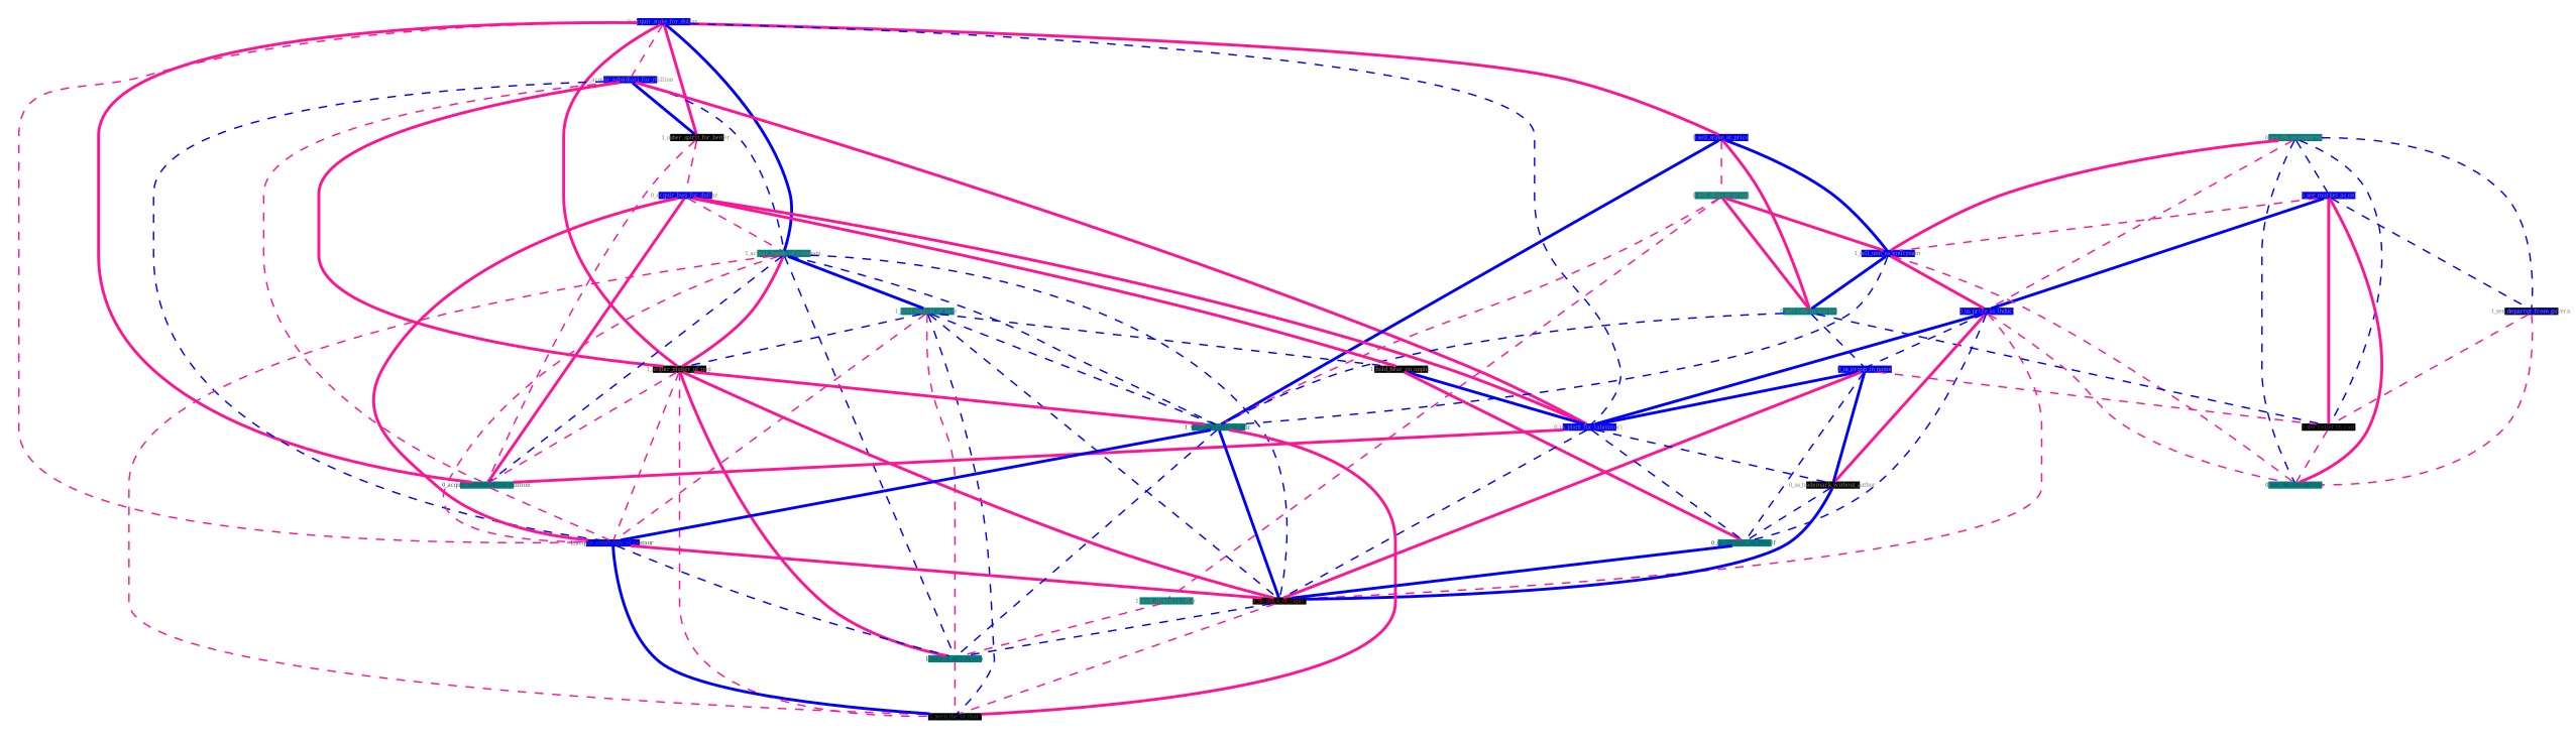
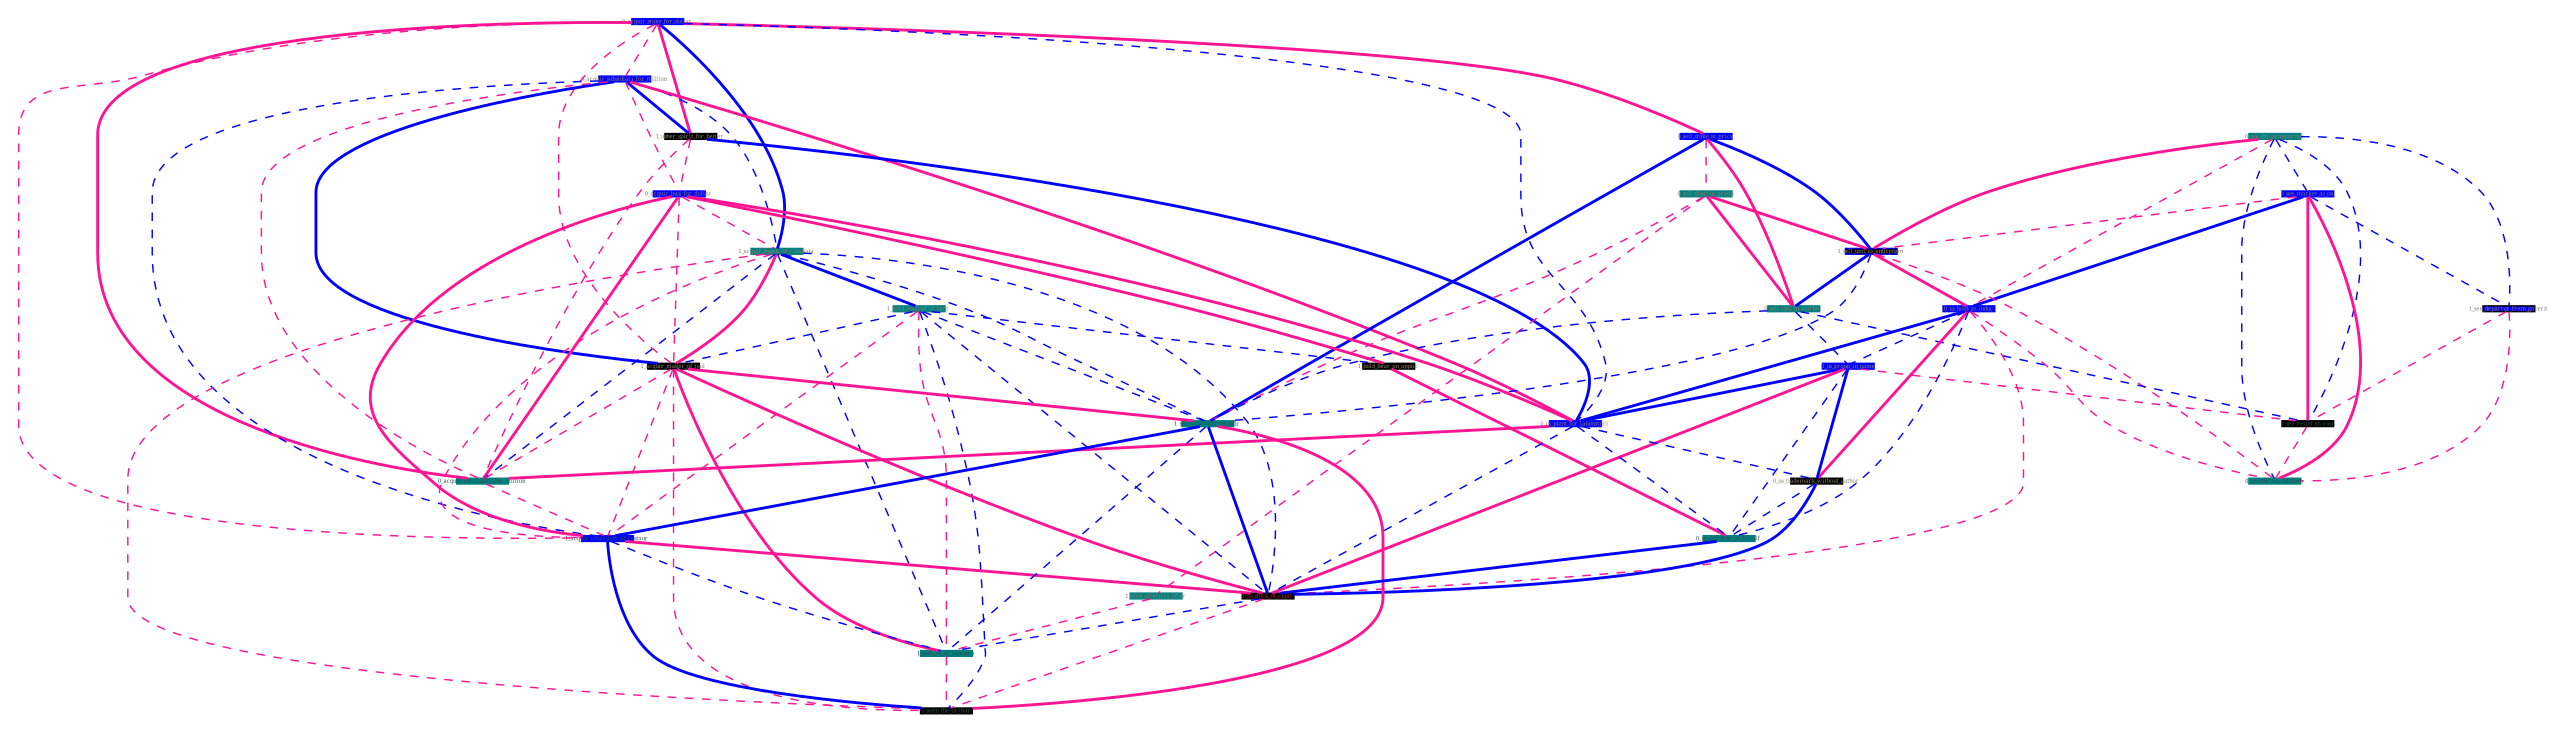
  graph {
    fontname="Noto Serif"
    node [color=teal fixedsize=true fontcolor="#8b7d6b" fontname="Noto Serif" fontsize=4 shape=polygon style=filled]
    edge [color=deeppink fontname="Noto Serif" style=dashed w=1]
    "0_acquir_stake_for_dollar " [color=blue height=.06 width=.5]
    "0_acquir_subsidiari_for_million " [color=blue height=.06 width=.5]
    "0_see_thi_as_opportun " [height=.06 width=.5]
    "1_usher_spirit_for_better " [color=black height=.06 width=.5]
    "0_sell_stake_at_price " [color=blue height=.06 width=.5]
    "0_acquir_busi_for_dollar " [color=blue height=.06 width=.5]
    "0_sell_divis_to_group " [height=.06 width=.5]
    "0_see_market_as_on " [color=blue height=.06 width=.5]
-   "1_sell_unit_as_entitynam " [color=blue height=.06 width=.5]
+   "1_sell_unit_as_entitynam " [color=blue height=.06 width=.5 fillcolor=black]
    "0_sell_issu_in_market " [height=.06 width=.5]
-   "0_us_prize_as_induc " [color=blue height=.06 width=.5]
+   "0_us_prize_as_induc " [color=blue height=.06 width=.5 label="0_us_hold_as_induc"]
    "1_acquir_hundr_of_compani " [height=.06 width=.5]
    "1_seek_altern_to_offer " [height=.06 width=.5]
    "1_hold_equival_of_hear " [height=.06 width=.5]
    n15 [color=blue height=.06 label="0_us_group_in_name" width=.5]
    "1_see_departur_from_govern " [color=black fillcolor=blue height=.06 width=.5]
    "1_hold_hear_on_applic " [color=black height=.06 width=.5]
    "0_us_plant_for_laboratori " [color=blue height=.06 width=.5]
    "1_acquir_maker_of_tool " [color=black height=.06 width=.5]
    "0_us_trademark_without_author " [color=black height=.06 width=.5]
    "1_us_stock_of_capit " [color=black fontcolor="#b22222" height=.06 width=.5]
    "0_acquir_entitynam_for_million " [fontcolor="#2f4f4f" height=.06 width=.5]
    "1_acquir_othernum_of_restaur " [color=blue fontcolor="#2f4f4f" height=.06 width=.5]
    "0_see_relief_in_cost " [color=black fontcolor="#2f4f4f" height=.06 width=.5]
    "0_see_thi_as_reaction " [fontcolor="#2f4f4f" height=.06 width=.5]
    "1_sell_othernum_of_offic " [fontcolor="#2f4f4f" height=.06 width=.5]
    "0_us_influenc_on_behalf " [fontcolor="#2f4f4f" height=.06 width=.5]
    "1_seek_%_of_concern " [fontcolor="#2f4f4f" height=.06 width=.5]
    "1_seen_the_of_that " [color=black fontcolor="#2f4f4f" height=.06 width=.5]
    subgraph sub_1 {
      "0_acquir_stake_for_dollar "
      "0_acquir_subsidiari_for_million "
      "0_see_thi_as_opportun "
      "1_usher_spirit_for_better "
      "0_sell_stake_at_price "
      "0_acquir_busi_for_dollar "
      "0_sell_divis_to_group "
      "0_see_market_as_on "
      "1_sell_unit_as_entitynam "
      "0_sell_issu_in_market "
      "0_us_prize_as_induc "
      "1_acquir_hundr_of_compani "
      "1_seek_altern_to_offer "
      "1_hold_equival_of_hear "
      n15
      "1_see_departur_from_govern "
      "1_hold_hear_on_applic "
      "0_us_plant_for_laboratori "
      "1_acquir_maker_of_tool "
      "0_us_trademark_without_author "
    }
    subgraph sub_2 {
      "1_us_stock_of_capit "
    }
    "0_acquir_stake_for_dollar " -- "0_acquir_subsidiari_for_million " [w=2]
    "0_acquir_stake_for_dollar " -- "1_usher_spirit_for_better " [style=bold]
    "0_acquir_stake_for_dollar " -- "0_sell_stake_at_price " [style=bold]
    "0_acquir_stake_for_dollar " -- "1_acquir_hundr_of_compani " [color=blue style=bold]
    "0_acquir_stake_for_dollar " -- "0_us_plant_for_laboratori " [color=blue]
-   "0_acquir_stake_for_dollar " -- "1_acquir_maker_of_tool " [style=bold]
+   "0_acquir_stake_for_dollar " -- "1_acquir_maker_of_tool "
    "0_acquir_stake_for_dollar " -- "0_acquir_entitynam_for_million " [style=bold w=2]
    "0_acquir_stake_for_dollar " -- "1_acquir_othernum_of_restaur "
    "0_acquir_subsidiari_for_million " -- "1_usher_spirit_for_better " [color=blue style=bold]
+   "0_acquir_subsidiari_for_million " -- "0_acquir_busi_for_dollar " [w=2]
    "0_acquir_subsidiari_for_million " -- "1_acquir_hundr_of_compani " [color=blue]
    "0_acquir_subsidiari_for_million " -- "0_us_plant_for_laboratori " [style=bold]
-   "0_acquir_subsidiari_for_million " -- "1_acquir_maker_of_tool " [style=bold]
+   "0_acquir_subsidiari_for_million " -- "1_acquir_maker_of_tool " [color=blue style=bold]
    "0_acquir_subsidiari_for_million " -- "0_acquir_entitynam_for_million " [w=3]
    "0_acquir_subsidiari_for_million " -- "1_acquir_othernum_of_restaur " [color=blue]
    "0_see_thi_as_opportun " -- "0_see_market_as_on " [color=blue w=2]
    "0_see_thi_as_opportun " -- "1_sell_unit_as_entitynam " [style=bold]
    "0_see_thi_as_opportun " -- "0_us_prize_as_induc "
    "0_see_thi_as_opportun " -- "1_see_departur_from_govern " [color=blue]
    "0_see_thi_as_opportun " -- "0_see_relief_in_cost " [color=blue]
    "0_see_thi_as_opportun " -- "0_see_thi_as_reaction " [color=blue w=3]
    "1_usher_spirit_for_better " -- "0_acquir_busi_for_dollar "
-   "1_hold_hear_on_applic " -- "0_us_plant_for_laboratori " [color=blue style=bold]
+   "1_usher_spirit_for_better " -- "0_us_plant_for_laboratori " [color=blue style=bold]
    "1_usher_spirit_for_better " -- "0_acquir_entitynam_for_million "
    "0_sell_stake_at_price " -- "0_sell_divis_to_group "
    "0_sell_stake_at_price " -- "1_sell_unit_as_entitynam " [color=blue style=bold]
    "0_sell_stake_at_price " -- "0_sell_issu_in_market " [style=bold]
    "0_sell_stake_at_price " -- "1_sell_othernum_of_offic " [color=blue style=bold]
    "0_acquir_busi_for_dollar " -- "1_acquir_hundr_of_compani "
    "0_acquir_busi_for_dollar " -- "0_us_plant_for_laboratori " [style=bold]
+   "0_acquir_busi_for_dollar " -- "1_acquir_maker_of_tool "
    "0_acquir_busi_for_dollar " -- "0_acquir_entitynam_for_million " [style=bold w=2]
    "0_acquir_busi_for_dollar " -- "1_acquir_othernum_of_restaur " [style=bold]
    "0_sell_divis_to_group " -- "1_sell_unit_as_entitynam " [style=bold]
    "0_sell_divis_to_group " -- "0_sell_issu_in_market " [style=bold]
    "0_sell_divis_to_group " -- "1_seek_altern_to_offer "
    "0_sell_divis_to_group " -- "1_sell_othernum_of_offic "
    "0_see_market_as_on " -- "1_sell_unit_as_entitynam "
    "0_see_market_as_on " -- "0_us_prize_as_induc " [color=blue style=bold]
    "0_see_market_as_on " -- "1_see_departur_from_govern " [color=blue]
    "0_see_market_as_on " -- "0_see_relief_in_cost " [style=bold]
    "0_see_market_as_on " -- "0_see_thi_as_reaction " [style=bold w=2]
    "1_sell_unit_as_entitynam " -- "0_sell_issu_in_market " [color=blue style=bold]
    "1_sell_unit_as_entitynam " -- "0_us_prize_as_induc " [style=bold]
    "1_sell_unit_as_entitynam " -- "0_see_thi_as_reaction "
    "1_sell_unit_as_entitynam " -- "1_sell_othernum_of_offic " [color=blue]
    "0_sell_issu_in_market " -- n15 [color=blue]
    "0_sell_issu_in_market " -- "0_see_relief_in_cost " [color=blue]
    "0_sell_issu_in_market " -- "1_sell_othernum_of_offic " [color=blue]
    "0_us_prize_as_induc " -- n15 [color=blue]
    "0_us_prize_as_induc " -- "0_us_plant_for_laboratori " [color=blue style=bold]
    "0_us_prize_as_induc " -- "0_us_trademark_without_author " [style=bold]
    "0_us_prize_as_induc " -- "1_us_stock_of_capit "
    "0_us_prize_as_induc " -- "0_see_thi_as_reaction "
    "0_us_prize_as_induc " -- "0_us_influenc_on_behalf " [color=blue]
    "1_acquir_hundr_of_compani " -- "1_hold_equival_of_hear " [color=blue style=bold]
    "1_acquir_hundr_of_compani " -- "1_acquir_maker_of_tool " [style=bold w=2]
    "1_acquir_hundr_of_compani " -- "1_us_stock_of_capit " [color=blue]
    "1_acquir_hundr_of_compani " -- "0_acquir_entitynam_for_million " [color=blue]
    "1_acquir_hundr_of_compani " -- "1_acquir_othernum_of_restaur " [w=2]
    "1_acquir_hundr_of_compani " -- "1_sell_othernum_of_offic " [color=blue]
    "1_acquir_hundr_of_compani " -- "1_seek_%_of_concern " [color=blue]
    "1_acquir_hundr_of_compani " -- "1_seen_the_of_that "
    "1_seek_altern_to_offer " -- "1_seek_%_of_concern "
    "1_hold_equival_of_hear " -- "1_hold_hear_on_applic " [color=blue]
    "1_hold_equival_of_hear " -- "1_acquir_maker_of_tool " [color=blue]
    "1_hold_equival_of_hear " -- "1_us_stock_of_capit " [color=blue]
    "1_hold_equival_of_hear " -- "1_acquir_othernum_of_restaur "
    "1_hold_equival_of_hear " -- "1_sell_othernum_of_offic " [color=blue]
    "1_hold_equival_of_hear " -- "1_seek_%_of_concern "
    "1_hold_equival_of_hear " -- "1_seen_the_of_that " [color=blue]
    n15 -- "0_us_plant_for_laboratori " [color=blue style=bold]
    n15 -- "0_us_trademark_without_author " [color=blue style=bold]
    n15 -- "1_us_stock_of_capit " [style=bold]
    n15 -- "0_see_relief_in_cost "
    n15 -- "0_us_influenc_on_behalf " [color=blue]
    "1_see_departur_from_govern " -- "0_see_relief_in_cost "
    "1_see_departur_from_govern " -- "0_see_thi_as_reaction "
    "1_hold_hear_on_applic " -- "0_acquir_busi_for_dollar " [style=bold w=3]
    "1_hold_hear_on_applic " -- "0_us_influenc_on_behalf " [style=bold]
    "0_us_plant_for_laboratori " -- "0_us_trademark_without_author " [color=blue]
    "0_us_plant_for_laboratori " -- "1_us_stock_of_capit " [color=blue]
    "0_us_plant_for_laboratori " -- "0_acquir_entitynam_for_million " [style=bold]
    "0_us_plant_for_laboratori " -- "0_us_influenc_on_behalf " [color=blue]
    "1_acquir_maker_of_tool " -- "1_us_stock_of_capit " [style=bold]
    "1_acquir_maker_of_tool " -- "0_acquir_entitynam_for_million "
    "1_acquir_maker_of_tool " -- "1_acquir_othernum_of_restaur " [w=2]
    "1_acquir_maker_of_tool " -- "1_sell_othernum_of_offic " [style=bold]
    "1_acquir_maker_of_tool " -- "1_seek_%_of_concern " [style=bold]
    "1_acquir_maker_of_tool " -- "1_seen_the_of_that "
    "0_us_trademark_without_author " -- "1_us_stock_of_capit " [color=blue style=bold]
    "0_us_trademark_without_author " -- "0_us_influenc_on_behalf " [color=blue]
    "1_us_stock_of_capit " -- "1_seek_%_of_concern " [color=blue]
    "1_us_stock_of_capit " -- "1_seen_the_of_that "
    "0_acquir_entitynam_for_million " -- "1_acquir_othernum_of_restaur "
    "1_acquir_othernum_of_restaur " -- "1_us_stock_of_capit " [style=bold]
    "1_acquir_othernum_of_restaur " -- "1_seek_%_of_concern " [color=blue]
    "1_acquir_othernum_of_restaur " -- "1_seen_the_of_that " [color=blue style=bold]
    "0_see_relief_in_cost " -- "0_see_thi_as_reaction "
    "1_sell_othernum_of_offic " -- "1_us_stock_of_capit " [color=blue style=bold]
    "1_sell_othernum_of_offic " -- "1_acquir_othernum_of_restaur " [color=blue style=bold w=2]
    "1_sell_othernum_of_offic " -- "1_seek_%_of_concern " [color=blue]
    "1_sell_othernum_of_offic " -- "1_seen_the_of_that " [style=bold]
    "0_us_influenc_on_behalf " -- "1_us_stock_of_capit " [color=blue style=bold]
    "1_seek_%_of_concern " -- "1_seen_the_of_that "
  }
